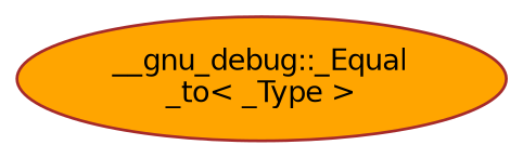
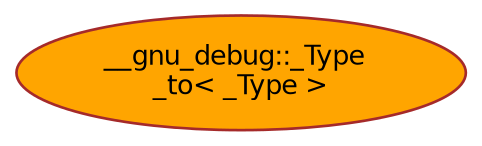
  digraph {
    rankdir=LR
-   n1 [color=brown fillcolor=orange fontname=Helvetica fontsize=10 height=0.2 label="__gnu_debug::_Equal\l_to\< _Type \>" shape=ellipse style=filled width=0.4]
+   n1 [color=brown fillcolor=orange fontname=Helvetica fontsize=10 height=0.2 label="__gnu_debug::_Type\l_to\< _Type \>" shape=ellipse style=filled width=0.4]
  }
